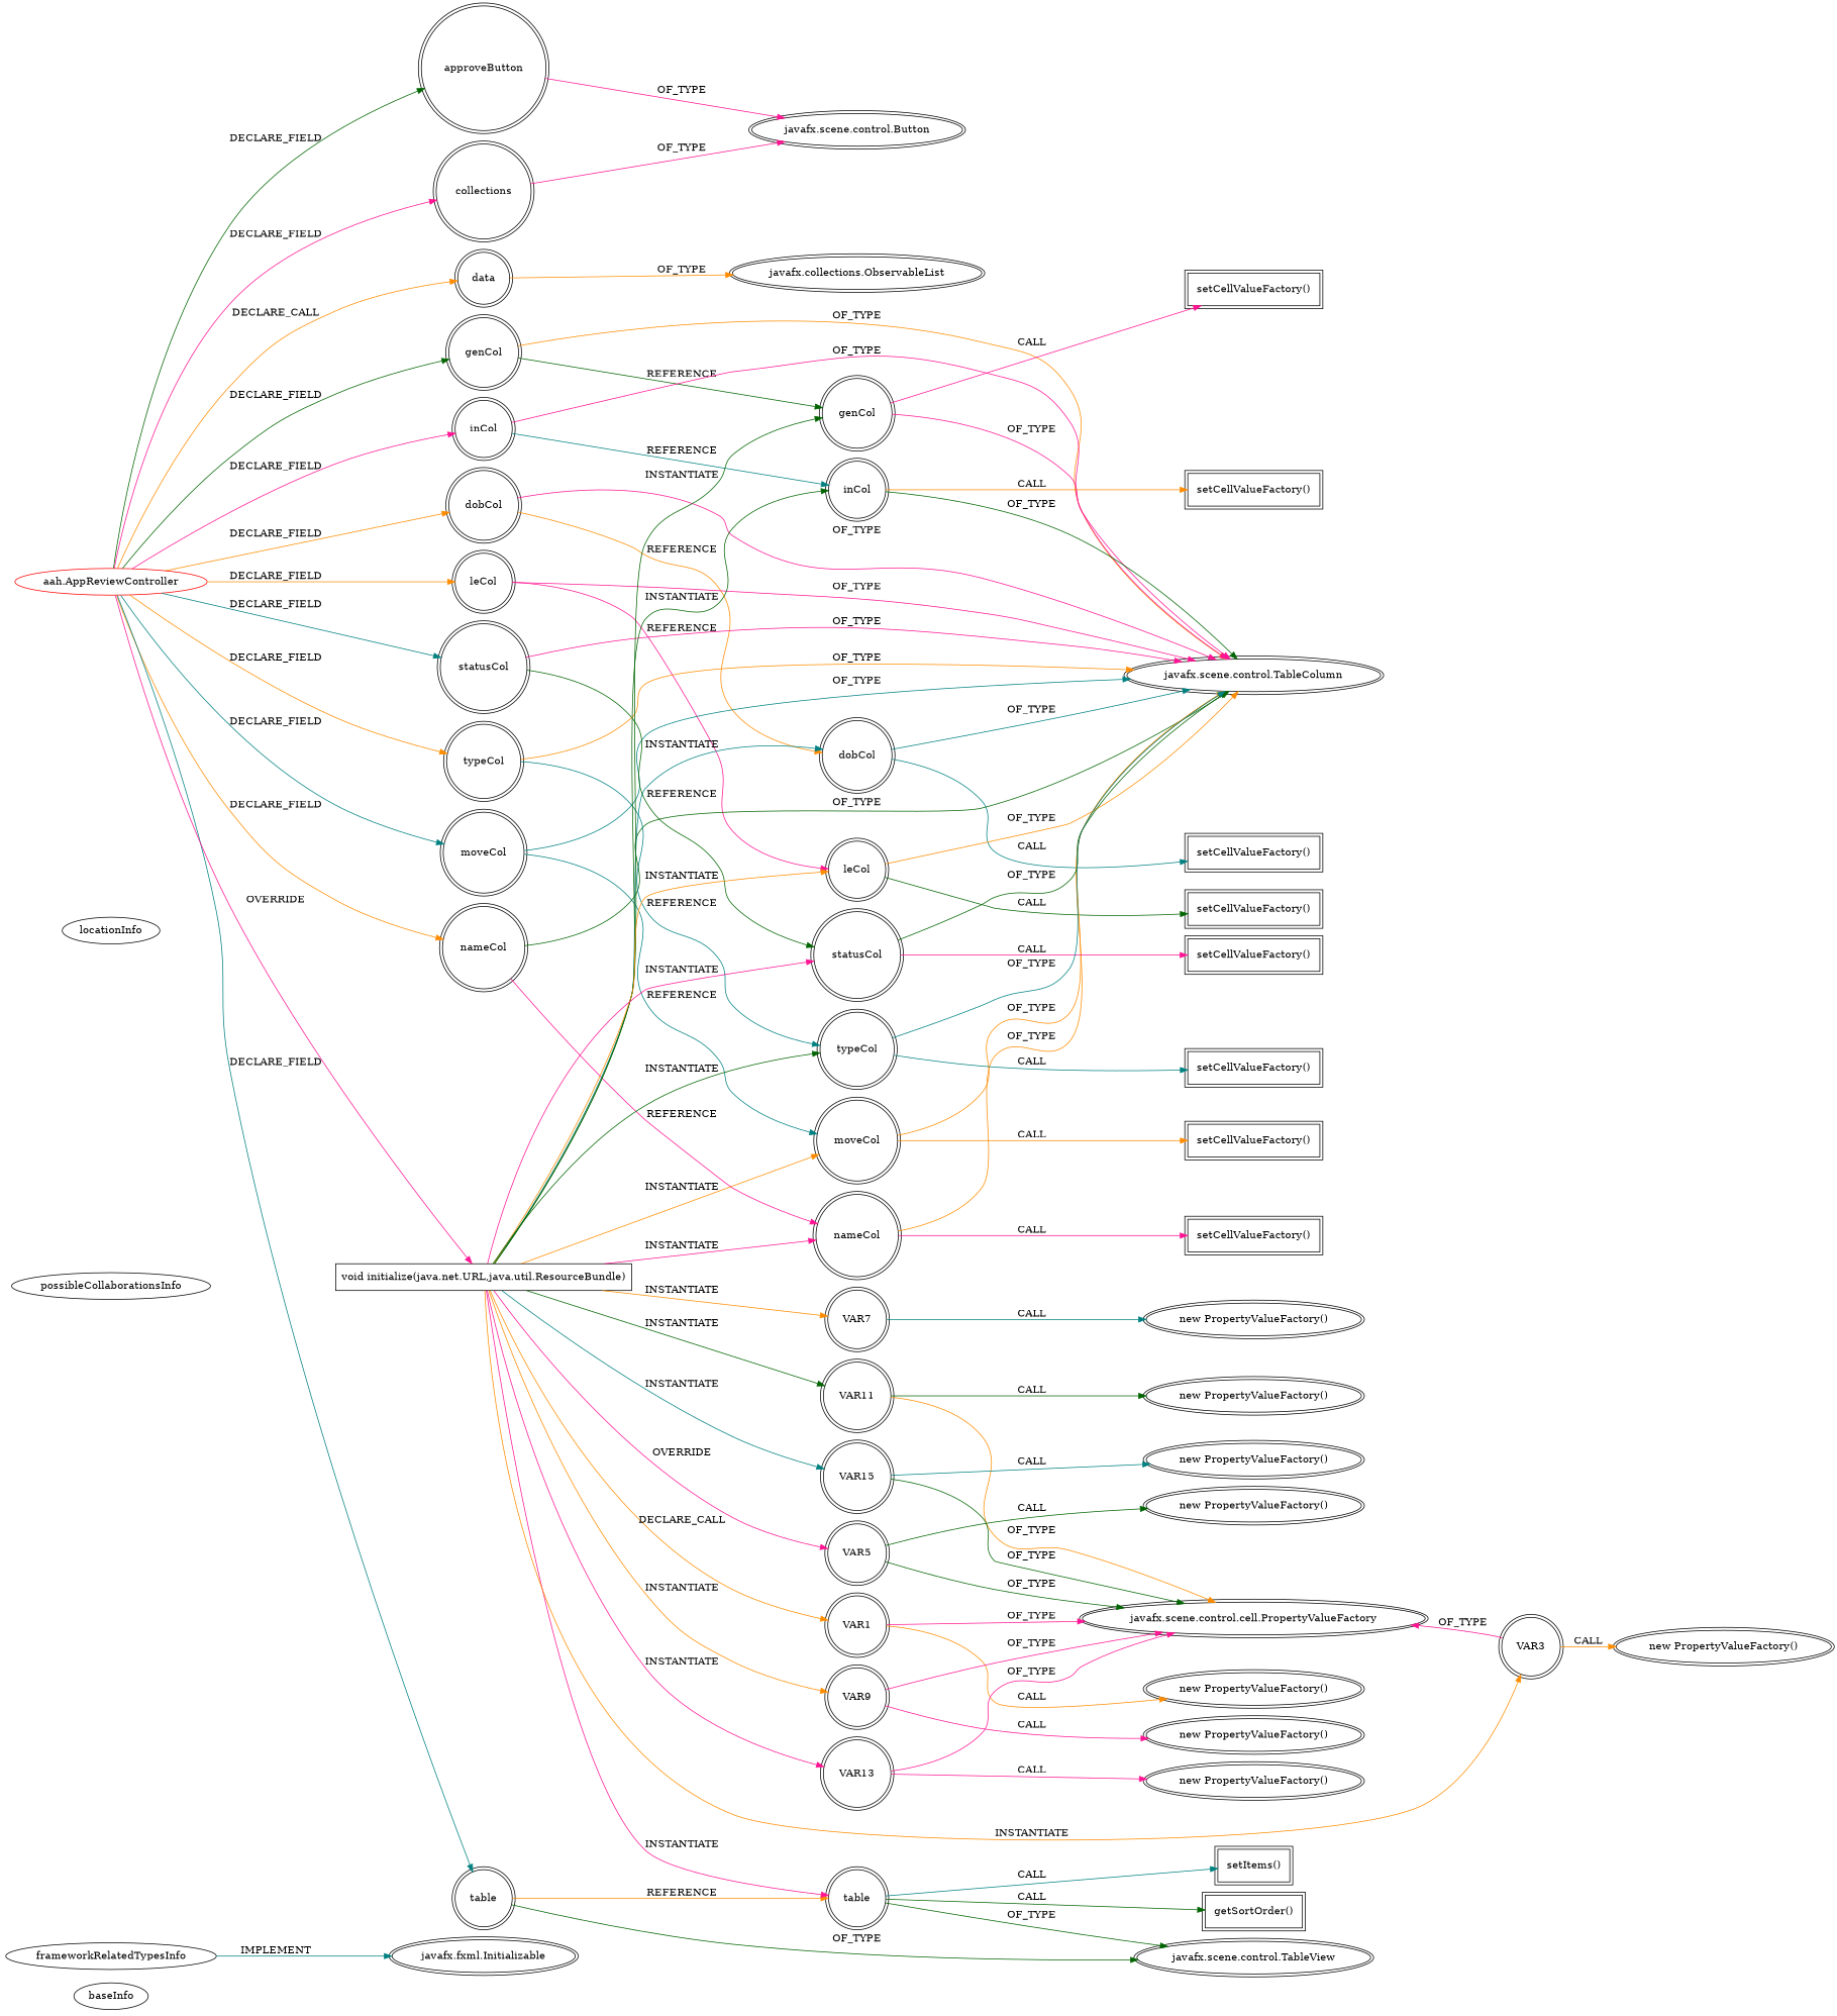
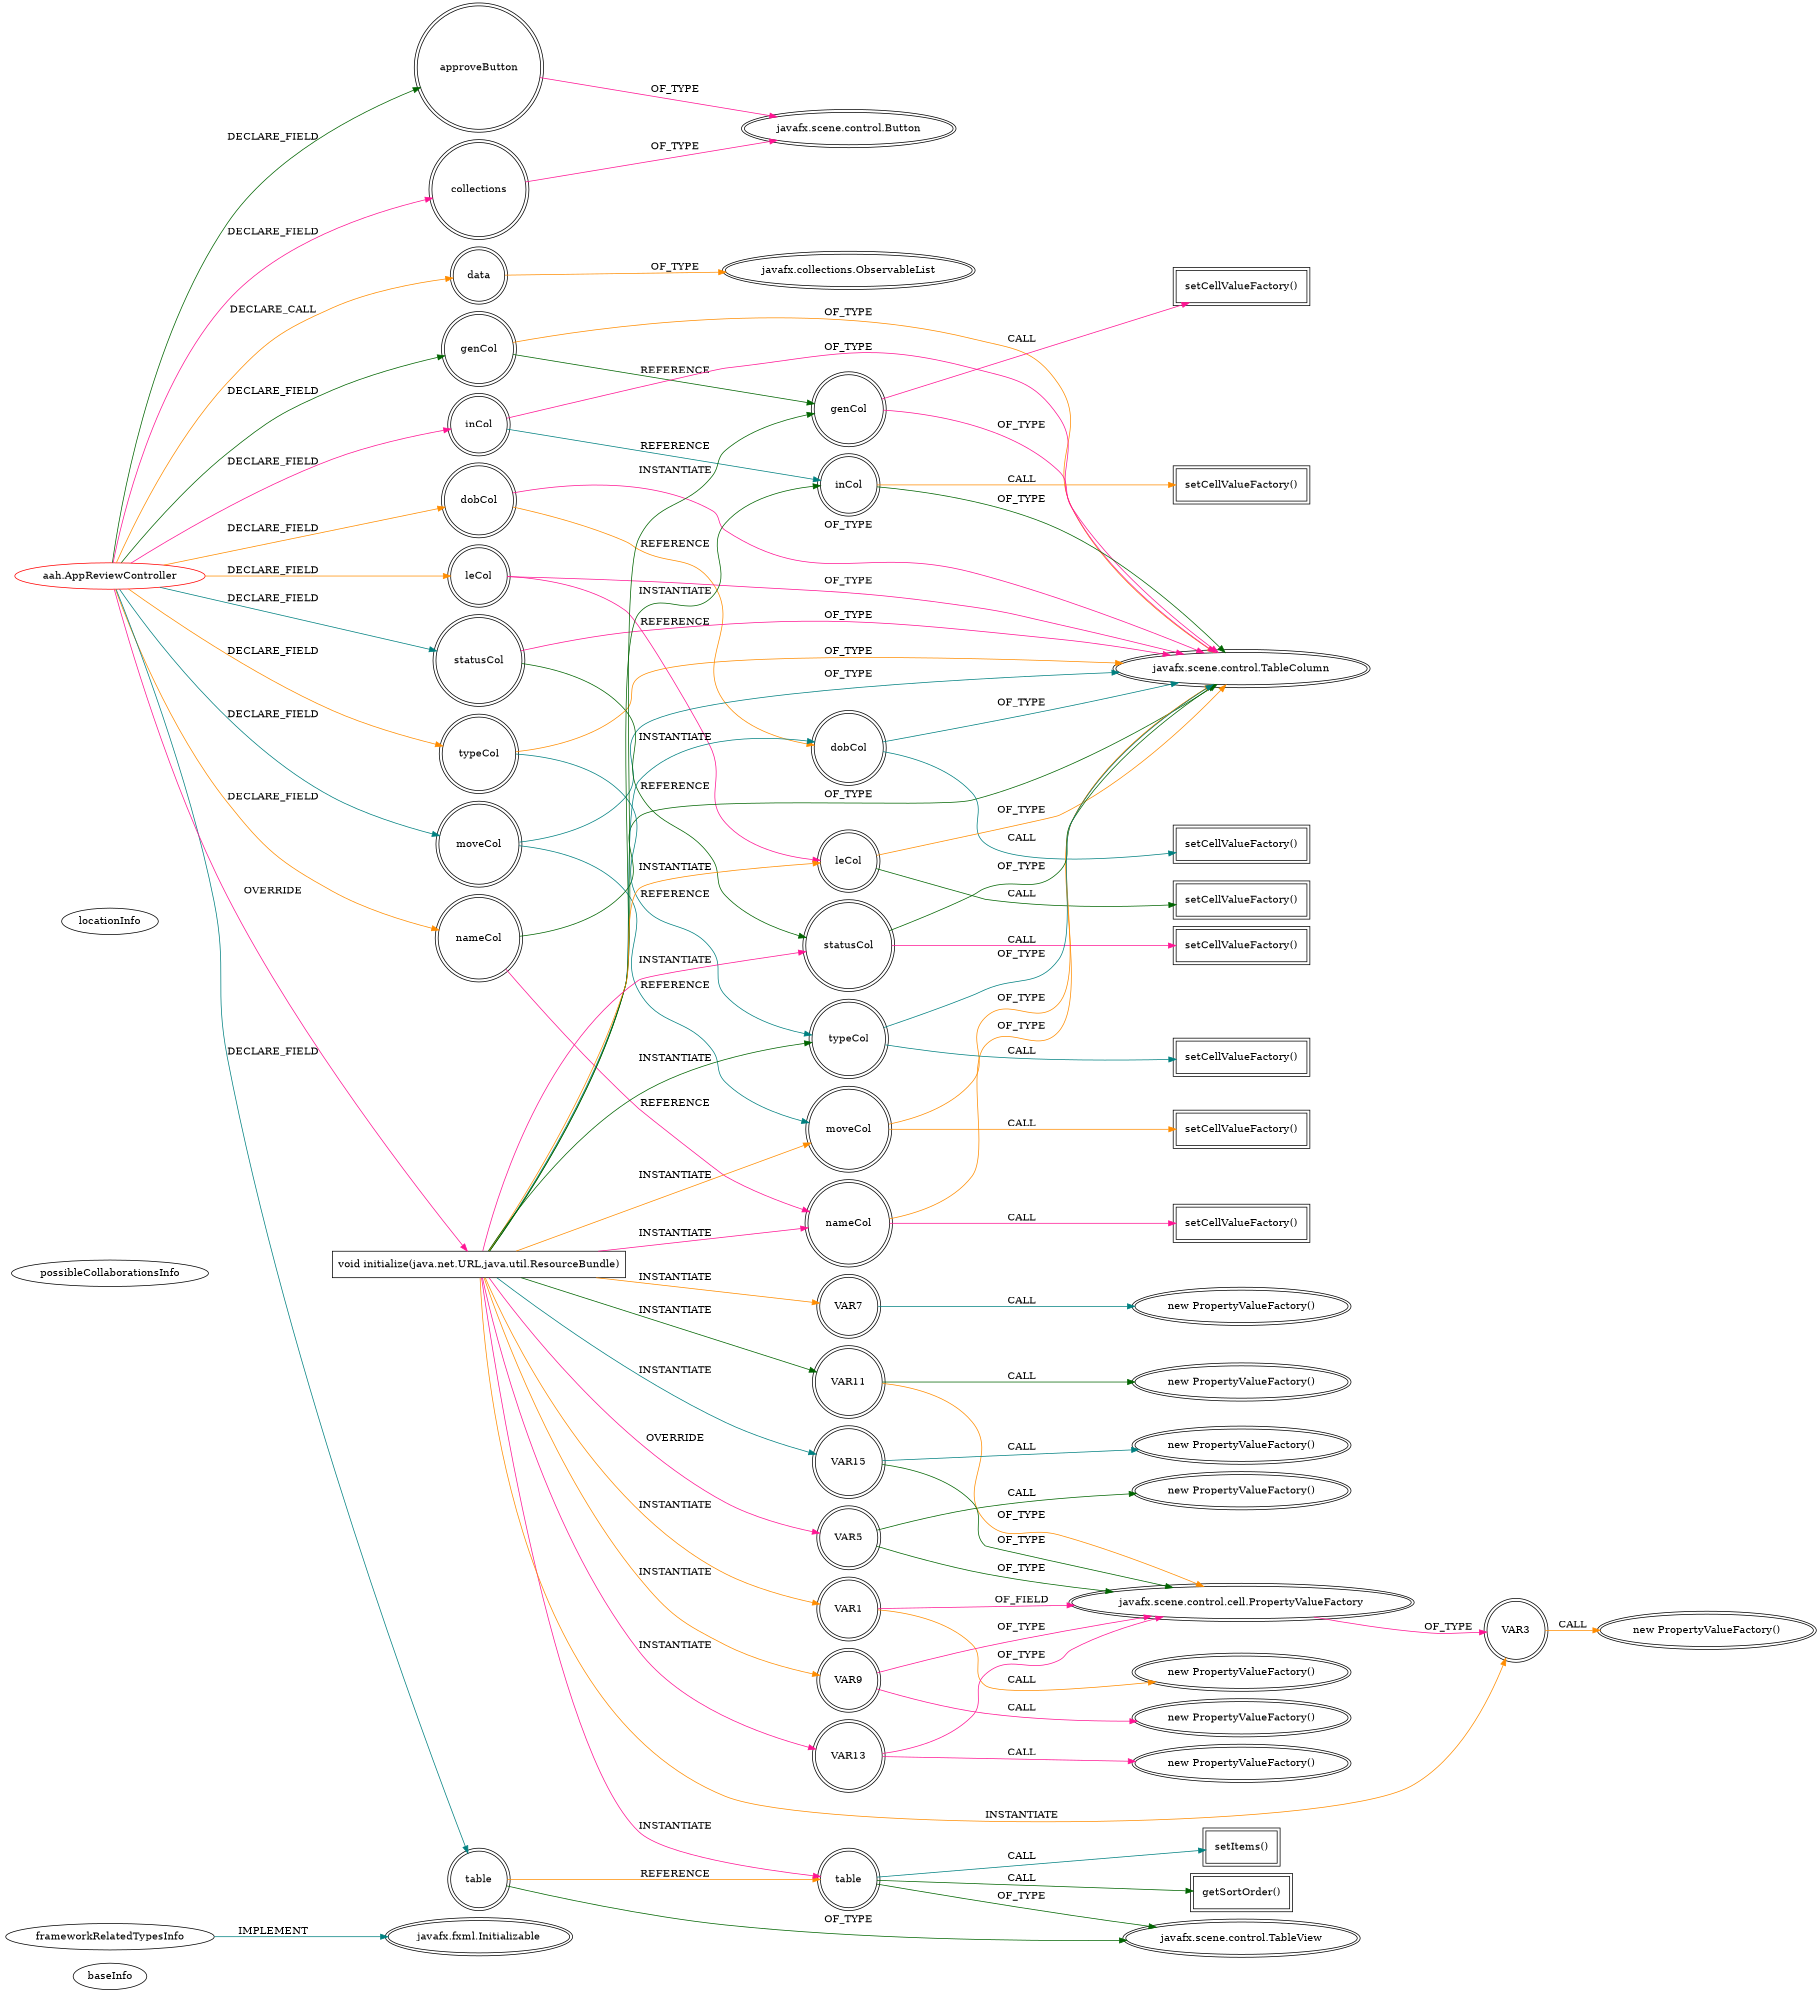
  digraph {
    rankdir=LR
    node [isFrameworkType=true peripheries=2 vertexType=VARIABLE_EXPRESION shape=circle]
    edge [color=deeppink]
    baseInfo [category=extension_graph graphId=4716 isAnonymous=false possibleRelation=false isFrameworkType="" peripheries="" vertexType="" shape=""]
    frameworkRelatedTypesInfo [0="javafx.fxml.Initializable" isFrameworkType="" peripheries="" vertexType="" shape=""]
    n3 [label="javafx.fxml.Initializable" vertexType=FRAMEWORK_INTERFACE_TYPE shape=""]
    possibleCollaborationsInfo [isFrameworkType="" peripheries="" vertexType="" shape=""]
    locationInfo [contextSignature=AppReviewController filePath="/warpcorebreach-AAH/AAH-master/AAH/src/aah/AppReviewController.java" graphId=4716 projectName="warpcorebreach-AAH" isFrameworkType="" peripheries="" vertexType="" shape=""]
    n6 [color=red isFrameworkType=false label="aah.AppReviewController" vertexType=ROOT_CLIENT_CLASS_DECLARATION peripheries="" shape=""]
    n7 [label=approveButton vertexType=FIELD_DECLARATION]
    n8 [label=collections vertexType=FIELD_DECLARATION]
    n9 [label=data vertexType=FIELD_DECLARATION]
    n10 [label=dobCol vertexType=FIELD_DECLARATION]
    n11 [label=genCol vertexType=FIELD_DECLARATION]
    n12 [label=inCol vertexType=FIELD_DECLARATION]
    n13 [label=leCol vertexType=FIELD_DECLARATION]
    n14 [label=moveCol vertexType=FIELD_DECLARATION]
    n15 [label=nameCol vertexType=FIELD_DECLARATION]
    n16 [label=statusCol vertexType=FIELD_DECLARATION]
    n17 [label=table vertexType=FIELD_DECLARATION]
    n18 [label=typeCol vertexType=FIELD_DECLARATION]
    n19 [isFrameworkType=false label="void initialize(java.net.URL,java.util.ResourceBundle)" shape=box vertexType=OVERRIDING_METHOD_DECLARATION peripheries=""]
    n20 [label="javafx.scene.control.Button" vertexType=FRAMEWORK_CLASS_TYPE shape=""]
    n21 [label="javafx.collections.ObservableList" vertexType=FRAMEWORK_INTERFACE_TYPE shape=""]
    n22 [label="javafx.scene.control.TableColumn" vertexType=FRAMEWORK_CLASS_TYPE shape=""]
    n23 [label=dobCol]
    n24 [label=genCol]
    n25 [label=inCol]
    n26 [label=leCol]
    n27 [label=moveCol]
    n28 [label=nameCol]
    n29 [label=statusCol]
    n30 [label="javafx.scene.control.TableView" vertexType=FRAMEWORK_CLASS_TYPE shape=""]
    n31 [label=table]
    n32 [label=typeCol]
    n33 [label=VAR1]
    n34 [label=VAR3]
    n35 [label=VAR5]
    n36 [label=VAR7]
    n37 [label=VAR9]
    n38 [label=VAR11]
    n39 [label=VAR13]
    n40 [label=VAR15]
    n41 [label="setCellValueFactory()" shape=box vertexType=INSIDE_CALL]
    n42 [label="setCellValueFactory()" shape=box vertexType=INSIDE_CALL]
    n43 [label="setCellValueFactory()" shape=box vertexType=INSIDE_CALL]
    n44 [label="setCellValueFactory()" shape=box vertexType=INSIDE_CALL]
    n45 [label="setCellValueFactory()" shape=box vertexType=INSIDE_CALL]
    n46 [label="setCellValueFactory()" shape=box vertexType=INSIDE_CALL]
    n47 [label="setCellValueFactory()" shape=box vertexType=INSIDE_CALL]
    n48 [label="setItems()" shape=box vertexType=INSIDE_CALL]
    n49 [label="getSortOrder()" shape=box vertexType=INSIDE_CALL]
    n50 [label="setCellValueFactory()" shape=box vertexType=INSIDE_CALL]
    n51 [label="javafx.scene.control.cell.PropertyValueFactory" vertexType=FRAMEWORK_CLASS_TYPE shape=""]
    n52 [label="new PropertyValueFactory()" vertexType=CONSTRUCTOR_CALL shape=""]
    n53 [label="new PropertyValueFactory()" vertexType=CONSTRUCTOR_CALL shape=""]
    n54 [label="new PropertyValueFactory()" vertexType=CONSTRUCTOR_CALL shape=""]
    n55 [label="new PropertyValueFactory()" vertexType=CONSTRUCTOR_CALL shape=""]
    n56 [label="new PropertyValueFactory()" vertexType=CONSTRUCTOR_CALL shape=""]
    n57 [label="new PropertyValueFactory()" vertexType=CONSTRUCTOR_CALL shape=""]
    n58 [label="new PropertyValueFactory()" vertexType=CONSTRUCTOR_CALL shape=""]
    n59 [label="new PropertyValueFactory()" vertexType=CONSTRUCTOR_CALL shape=""]
    frameworkRelatedTypesInfo -> n3 [color=teal label=IMPLEMENT]
    n6 -> n7 [color=darkgreen label=DECLARE_FIELD]
    n6 -> n8 [label=DECLARE_FIELD]
    n6 -> n9 [color=darkorange label=DECLARE_CALL]
    n6 -> n10 [color=darkorange label=DECLARE_FIELD]
    n6 -> n11 [color=darkgreen label=DECLARE_FIELD]
    n6 -> n12 [label=DECLARE_FIELD]
    n6 -> n13 [color=darkorange label=DECLARE_FIELD]
    n6 -> n14 [color=teal label=DECLARE_FIELD]
    n6 -> n15 [color=darkorange label=DECLARE_FIELD]
    n6 -> n16 [color=teal label=DECLARE_FIELD]
    n6 -> n17 [color=teal label=DECLARE_FIELD]
    n6 -> n18 [color=darkorange label=DECLARE_FIELD]
    n6 -> n19 [label=OVERRIDE]
    n7 -> n20 [label=OF_TYPE]
    n8 -> n20 [label=OF_TYPE]
    n9 -> n21 [color=darkorange label=OF_TYPE]
    n10 -> n22 [label=OF_TYPE]
    n10 -> n23 [color=darkorange label=REFERENCE]
    n11 -> n22 [color=darkorange label=OF_TYPE]
    n11 -> n24 [color=darkgreen label=REFERENCE]
    n12 -> n22 [label=OF_TYPE]
    n12 -> n25 [color=teal label=REFERENCE]
    n13 -> n22 [label=OF_TYPE]
    n13 -> n26 [label=REFERENCE]
    n14 -> n22 [color=teal label=OF_TYPE]
    n14 -> n27 [color=teal label=REFERENCE]
    n15 -> n22 [color=darkgreen label=OF_TYPE]
    n15 -> n28 [label=REFERENCE]
    n16 -> n22 [label=OF_TYPE]
    n16 -> n29 [color=darkgreen label=REFERENCE]
    n17 -> n30 [color=darkgreen label=OF_TYPE]
    n17 -> n31 [color=darkorange label=REFERENCE]
    n18 -> n22 [color=darkorange label=OF_TYPE]
    n18 -> n32 [color=teal label=REFERENCE]
    n19 -> n23 [color=teal label=INSTANTIATE]
    n19 -> n24 [color=darkgreen label=INSTANTIATE]
    n19 -> n25 [color=darkgreen label=INSTANTIATE]
    n19 -> n26 [color=darkorange label=INSTANTIATE]
    n19 -> n27 [color=darkorange label=INSTANTIATE]
    n19 -> n28 [label=INSTANTIATE]
    n19 -> n29 [label=INSTANTIATE]
    n19 -> n31 [label=INSTANTIATE]
    n19 -> n32 [color=darkgreen label=INSTANTIATE]
-   n19 -> n33 [color=darkorange label=DECLARE_CALL]
+   n19 -> n33 [color=darkorange label=INSTANTIATE]
    n19 -> n34 [color=darkorange label=INSTANTIATE]
    n19 -> n35 [label=OVERRIDE]
    n19 -> n36 [color=darkorange label=INSTANTIATE]
    n19 -> n37 [color=darkorange label=INSTANTIATE]
    n19 -> n38 [color=darkgreen label=INSTANTIATE]
    n19 -> n39 [label=INSTANTIATE]
    n19 -> n40 [color=teal label=INSTANTIATE]
    n23 -> n22 [color=teal label=OF_TYPE]
    n23 -> n41 [color=teal label=CALL]
    n24 -> n22 [label=OF_TYPE]
    n24 -> n42 [label=CALL]
    n25 -> n22 [color=darkgreen label=OF_TYPE]
    n25 -> n43 [color=darkorange label=CALL]
    n26 -> n22 [color=darkorange label=OF_TYPE]
    n26 -> n44 [color=darkgreen label=CALL]
    n27 -> n22 [color=darkorange label=OF_TYPE]
    n27 -> n45 [color=darkorange label=CALL]
    n28 -> n22 [color=darkorange label=OF_TYPE]
    n28 -> n46 [label=CALL]
    n29 -> n22 [color=darkgreen label=OF_TYPE]
    n29 -> n47 [label=CALL]
    n31 -> n30 [color=darkgreen label=OF_TYPE]
    n31 -> n48 [color=teal label=CALL]
    n31 -> n49 [color=darkgreen label=CALL]
    n32 -> n22 [color=teal label=OF_TYPE]
    n32 -> n50 [color=teal label=CALL]
-   n33 -> n51 [label=OF_TYPE]
+   n33 -> n51 [label=OF_FIELD]
    n33 -> n52 [color=darkorange label=CALL]
-   n34 -> n51 [label=OF_TYPE]
+   n51 -> n34 [label=OF_TYPE]
    n34 -> n53 [color=darkorange label=CALL]
    n35 -> n51 [color=darkgreen label=OF_TYPE]
    n35 -> n54 [color=darkgreen label=CALL]
    n36 -> n55 [color=teal label=CALL]
    n37 -> n51 [label=OF_TYPE]
    n37 -> n56 [label=CALL]
    n38 -> n51 [color=darkorange label=OF_TYPE]
    n38 -> n57 [color=darkgreen label=CALL]
    n39 -> n51 [label=OF_TYPE]
    n39 -> n58 [label=CALL]
    n40 -> n51 [color=darkgreen label=OF_TYPE]
    n40 -> n59 [color=teal label=CALL]
  }
